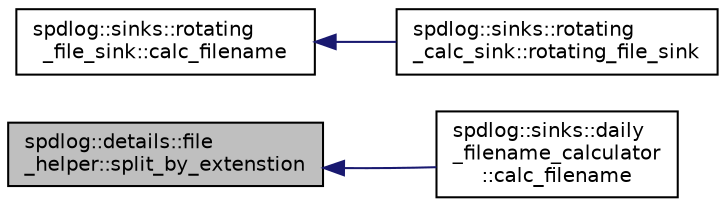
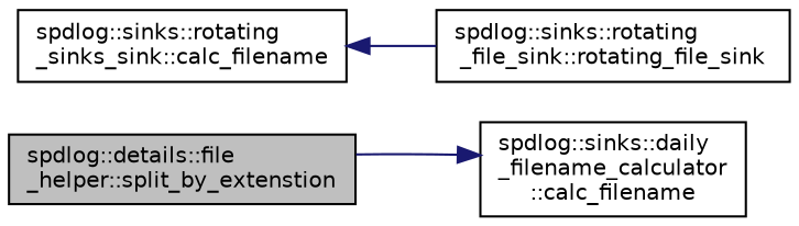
  digraph {
    rankdir=LR
    node [color=black fillcolor=white fontname=Helvetica fontsize=10 shape=record style=filled]
    edge [color=midnightblue dir=back fontname=Helvetica fontsize=10 labelfontname=Helvetica labelfontsize=10 style=solid]
    n1 [fillcolor=grey75 fontcolor=black height=0.2 label="spdlog::details::file\l_helper::split_by_extenstion" width=0.4]
    n2 [height=0.2 label="spdlog::sinks::daily\l_filename_calculator\l::calc_filename" width=0.4]
-   n3 [height=0.2 label="spdlog::sinks::rotating\l_file_sink::calc_filename" width=0.4]
-   n4 [height=0.2 label="spdlog::sinks::rotating\l_calc_sink::rotating_file_sink" width=0.4]
-   n1 -> n2
+   n3 [height=0.2 label="spdlog::sinks::rotating\l_sinks_sink::calc_filename" width=0.4]
+   n4 [height=0.2 label="spdlog::sinks::rotating\l_file_sink::rotating_file_sink" width=0.4]
+   n2 -> n1
    n3 -> n4
  }
